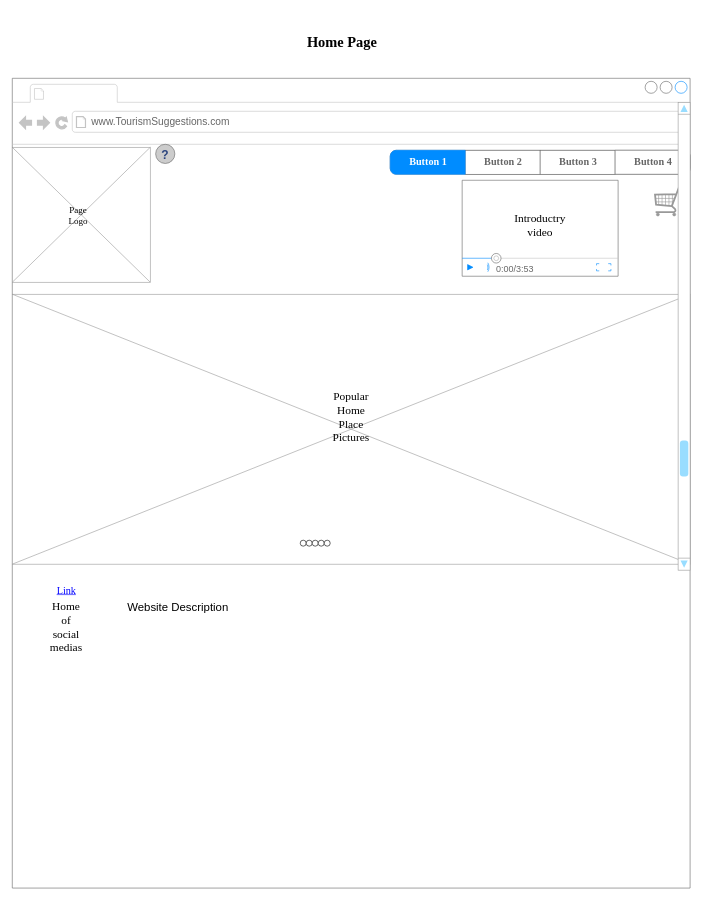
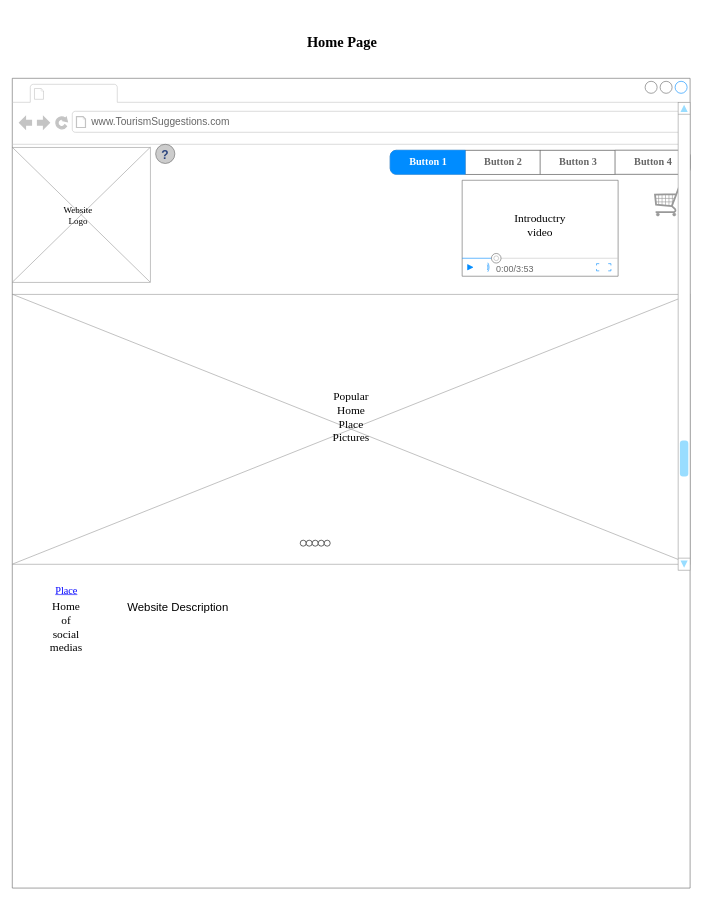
  <mxCell id="0" />
  <mxCell id="1" parent="0" />
  <mxCell id="2" value="" style="strokeWidth=1;shadow=0;dashed=0;align=center;html=1;shape=mxgraph.mockup.containers.browserWindow;rSize=0;strokeColor=#666666;strokeColor2=#008cff;strokeColor3=#c4c4c4;mainText=,;recursiveResize=0;" vertex="1" parent="1"><mxGeometry x="20" y="130" width="1130" height="1350" as="geometry" /></mxCell>
  <mxCell id="3" value="www.TourismSuggestions.com" style="strokeWidth=1;shadow=0;dashed=0;align=center;html=1;shape=mxgraph.mockup.containers.anchor;rSize=0;fontSize=17;fontColor=#666666;align=left;" vertex="1" parent="2"><mxGeometry x="130" y="60" width="250" height="26" as="geometry" /></mxCell>
  <mxCell id="4" value="" style="strokeWidth=1;shadow=0;dashed=0;align=center;html=1;shape=mxgraph.mockup.rrect;rSize=10;fillColor=#ffffff;strokeColor=#666666;fontFamily=Comic Sans MS;" vertex="1" parent="2"><mxGeometry x="630" y="120" width="500" height="40" as="geometry" /></mxCell>
  <mxCell id="5" value="Button 2" style="strokeColor=inherit;fillColor=inherit;gradientColor=inherit;strokeWidth=1;shadow=0;dashed=0;align=center;html=1;shape=mxgraph.mockup.rrect;rSize=0;fontSize=17;fontColor=#666666;fontStyle=1;resizeHeight=1;fontFamily=Comic Sans MS;" vertex="1" parent="4"><mxGeometry width="125" height="40" relative="1" as="geometry"><mxPoint x="125" as="offset" /></mxGeometry></mxCell>
  <mxCell id="6" value="Button 3" style="strokeColor=inherit;fillColor=inherit;gradientColor=inherit;strokeWidth=1;shadow=0;dashed=0;align=center;html=1;shape=mxgraph.mockup.rrect;rSize=0;fontSize=17;fontColor=#666666;fontStyle=1;resizeHeight=1;fontFamily=Comic Sans MS;" vertex="1" parent="4"><mxGeometry width="125" height="40" relative="1" as="geometry"><mxPoint x="250" as="offset" /></mxGeometry></mxCell>
  <mxCell id="7" value="Button 4" style="strokeColor=inherit;fillColor=inherit;gradientColor=inherit;strokeWidth=1;shadow=0;dashed=0;align=center;html=1;shape=mxgraph.mockup.rightButton;rSize=10;fontSize=17;fontColor=#666666;fontStyle=1;resizeHeight=1;fontFamily=Comic Sans MS;" vertex="1" parent="4"><mxGeometry x="1" width="125" height="40" relative="1" as="geometry"><mxPoint x="-125" as="offset" /></mxGeometry></mxCell>
  <mxCell id="8" value="Button 1" style="strokeWidth=1;shadow=0;dashed=0;align=center;html=1;shape=mxgraph.mockup.leftButton;rSize=10;fontSize=17;fontColor=#ffffff;fontStyle=1;fillColor=#008cff;strokeColor=#008cff;resizeHeight=1;fontFamily=Comic Sans MS;" vertex="1" parent="4"><mxGeometry width="125" height="40" relative="1" as="geometry" /></mxCell>
  <mxCell id="9" value="" style="verticalLabelPosition=bottom;shadow=0;dashed=0;align=center;html=1;verticalAlign=top;strokeWidth=1;shape=mxgraph.mockup.graphics.simpleIcon;strokeColor=#999999;fontFamily=Comic Sans MS;" vertex="1" parent="2"><mxGeometry y="115" width="230" height="225" as="geometry" /></mxCell>
- <mxCell id="10" value="&lt;span style=&quot;font-size: 15px;&quot;&gt;Page Logo&lt;/span&gt;" style="text;html=1;strokeColor=none;fillColor=none;align=center;verticalAlign=middle;whiteSpace=wrap;rounded=0;fontFamily=Comic Sans MS;" vertex="1" parent="2"><mxGeometry x="80" y="212.5" width="60" height="30" as="geometry" /></mxCell>
+ <mxCell id="10" value="&lt;span style=&quot;font-size: 15px;&quot;&gt;Website Logo&lt;/span&gt;" style="text;html=1;strokeColor=none;fillColor=none;align=center;verticalAlign=middle;whiteSpace=wrap;rounded=0;fontFamily=Comic Sans MS;" vertex="1" parent="2"><mxGeometry x="80" y="212.5" width="60" height="30" as="geometry" /></mxCell>
  <mxCell id="11" value="" style="verticalLabelPosition=bottom;shadow=0;dashed=0;align=center;html=1;verticalAlign=top;strokeWidth=1;shape=mxgraph.mockup.graphics.simpleIcon;strokeColor=#999999;fontFamily=Comic Sans MS;fontSize=15;" vertex="1" parent="2"><mxGeometry y="360" width="1130" height="450" as="geometry" /></mxCell>
  <mxCell id="12" value="Popular Home Place Pictures" style="text;html=1;strokeColor=none;fillColor=none;align=center;verticalAlign=middle;whiteSpace=wrap;rounded=0;fontFamily=Comic Sans MS;fontSize=19;" vertex="1" parent="2"><mxGeometry x="535" y="550" width="60" height="30" as="geometry" /></mxCell>
  <mxCell id="13" value="" style="ellipse;whiteSpace=wrap;html=1;aspect=fixed;fontFamily=Comic Sans MS;fontSize=19;" vertex="1" parent="2"><mxGeometry x="480" y="770" width="10" height="10" as="geometry" /></mxCell>
  <mxCell id="14" value="" style="ellipse;whiteSpace=wrap;html=1;aspect=fixed;fontFamily=Comic Sans MS;fontSize=19;" vertex="1" parent="2"><mxGeometry x="490" y="770" width="10" height="10" as="geometry" /></mxCell>
  <mxCell id="15" value="" style="ellipse;whiteSpace=wrap;html=1;aspect=fixed;fontFamily=Comic Sans MS;fontSize=19;" vertex="1" parent="2"><mxGeometry x="500" y="770" width="10" height="10" as="geometry" /></mxCell>
  <mxCell id="16" value="" style="ellipse;whiteSpace=wrap;html=1;aspect=fixed;fontFamily=Comic Sans MS;fontSize=19;" vertex="1" parent="2"><mxGeometry x="510" y="770" width="10" height="10" as="geometry" /></mxCell>
  <mxCell id="17" value="" style="ellipse;whiteSpace=wrap;html=1;aspect=fixed;fontFamily=Comic Sans MS;fontSize=19;" vertex="1" parent="2"><mxGeometry x="520" y="770" width="10" height="10" as="geometry" /></mxCell>
  <mxCell id="18" value="" style="verticalLabelPosition=bottom;shadow=0;dashed=0;align=center;html=1;verticalAlign=top;strokeWidth=1;shape=mxgraph.mockup.misc.shoppingCart;strokeColor=#999999;fontFamily=Comic Sans MS;fontSize=19;" vertex="1" parent="2"><mxGeometry x="1070" y="180" width="50" height="50" as="geometry" /></mxCell>
  <mxCell id="19" value="" style="verticalLabelPosition=bottom;shadow=0;dashed=0;align=center;html=1;verticalAlign=top;strokeWidth=1;shape=mxgraph.mockup.containers.videoPlayer;strokeColor=#666666;strokeColor2=#008cff;strokeColor3=#c4c4c4;textColor=#666666;fillColor2=#008cff;barHeight=30;barPos=20;fontFamily=Comic Sans MS;fontSize=19;" vertex="1" parent="2"><mxGeometry x="750" y="170" width="260" height="160" as="geometry" /></mxCell>
  <mxCell id="20" value="Introductry video" style="text;html=1;strokeColor=none;fillColor=none;align=center;verticalAlign=middle;whiteSpace=wrap;rounded=0;fontFamily=Comic Sans MS;fontSize=19;" vertex="1" parent="2"><mxGeometry x="850" y="230" width="60" height="30" as="geometry" /></mxCell>
  <mxCell id="21" value="" style="verticalLabelPosition=bottom;shadow=0;dashed=0;align=center;html=1;verticalAlign=top;strokeWidth=1;shape=mxgraph.mockup.misc.help_icon;fontFamily=Comic Sans MS;fontSize=19;" vertex="1" parent="2"><mxGeometry x="239" y="110" width="32" height="32" as="geometry" /></mxCell>
  <mxCell id="22" value="" style="verticalLabelPosition=bottom;shadow=0;dashed=0;align=center;html=1;verticalAlign=top;strokeWidth=1;shape=mxgraph.mockup.navigation.scrollBar;strokeColor=#999999;barPos=20;fillColor2=#99ddff;strokeColor2=none;direction=north;fontFamily=Comic Sans MS;fontSize=19;" vertex="1" parent="2"><mxGeometry x="1110" y="40" width="20" height="780" as="geometry" /></mxCell>
- <mxCell id="23" value="Link" style="shape=rectangle;strokeColor=none;fillColor=none;linkText=;fontSize=17;fontColor=#0000ff;fontStyle=4;html=1;align=center;fontFamily=Comic Sans MS;" vertex="1" parent="2"><mxGeometry y="820" width="180" height="70" as="geometry" /></mxCell>
+ <mxCell id="23" value="Place" style="shape=rectangle;strokeColor=none;fillColor=none;linkText=;fontSize=17;fontColor=#0000ff;fontStyle=4;html=1;align=center;fontFamily=Comic Sans MS;" vertex="1" parent="2"><mxGeometry y="820" width="180" height="70" as="geometry" /></mxCell>
  <mxCell id="24" value="&lt;font style=&quot;font-size: 19px;&quot;&gt;Website Description&lt;/font&gt;" style="text;spacingTop=-5;whiteSpace=wrap;html=1;align=left;fontSize=12;fontFamily=Helvetica;fillColor=none;strokeColor=none;" vertex="1" parent="2"><mxGeometry x="190" y="870" width="780" height="470" as="geometry" /></mxCell>
  <mxCell id="25" value="Home of social medias" style="text;html=1;strokeColor=none;fillColor=none;align=center;verticalAlign=middle;whiteSpace=wrap;rounded=0;fontFamily=Comic Sans MS;fontSize=19;" vertex="1" parent="2"><mxGeometry x="60" y="900" width="60" height="30" as="geometry" /></mxCell>
  <mxCell id="26" value="&lt;h1&gt;Home Page&lt;/h1&gt;" style="text;html=1;strokeColor=none;fillColor=none;align=center;verticalAlign=middle;whiteSpace=wrap;rounded=0;fontFamily=Comic Sans MS;" vertex="1" parent="1"><mxGeometry x="70" y="20" width="1000" height="100" as="geometry" /></mxCell>
